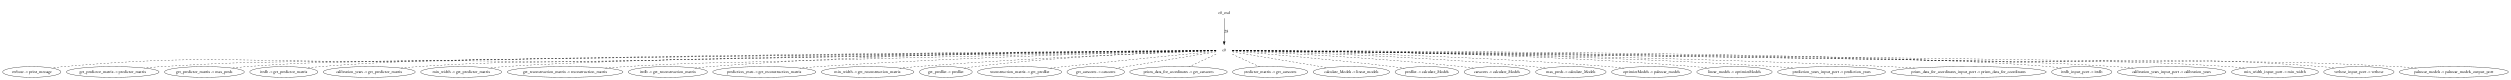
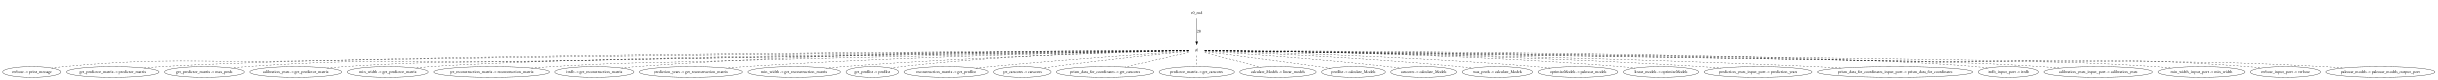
  digraph {
    fontname="EB Garamond"
    rankdir=TB
    node [fontname="EB Garamond"]
    edge [dir=none fontname="EB Garamond" style=dashed]
    e0 [shape=none]
    e0_end [shape=none]
    n3 [label="verbose -> print_message"]
    n4 [label="get_predictor_matrix -> predictor_matrix"]
    n5 [label="get_predictor_matrix -> max_preds"]
-   n6 [label="itrdb -> get_predictor_matrix"]
    n7 [label="calibration_years -> get_predictor_matrix"]
    n8 [label="min_width -> get_predictor_matrix"]
    n9 [label="get_reconstruction_matrix -> reconstruction_matrix"]
    n10 [label="itrdb -> get_reconstruction_matrix"]
    n11 [label="prediction_years -> get_reconstruction_matrix"]
    n12 [label="min_width -> get_reconstruction_matrix"]
    n13 [label="get_predlist -> predlist"]
    n14 [label="reconstruction_matrix -> get_predlist"]
    n15 [label="get_carscores -> carscores"]
    n16 [label="prism_data_for_coordinates -> get_carscores"]
    n17 [label="predictor_matrix -> get_carscores"]
    n18 [label="calculate_Models -> linear_models"]
    n19 [label="predlist -> calculate_Models"]
    n20 [label="carscores -> calculate_Models"]
    n21 [label="max_preds -> calculate_Models"]
    n22 [label="optimizeModels -> paleocar_models"]
    n23 [label="linear_models -> optimizeModels"]
    n24 [label="prediction_years_input_port -> prediction_years"]
    n25 [label="prism_data_for_coordinates_input_port -> prism_data_for_coordinates"]
    n26 [label="itrdb_input_port -> itrdb"]
    n27 [label="calibration_years_input_port -> calibration_years"]
    n28 [label="min_width_input_port -> min_width"]
    n29 [label="verbose_input_port -> verbose"]
    n30 [label="paleocar_models -> paleocar_models_output_port"]
    subgraph cluster_1 {
      color=transparent
      style=filled
      e0
      e0_end
    }
    e0 -> n3
    e0 -> n4
    e0 -> n5
-   e0 -> n6
    e0 -> n7
    e0 -> n8
    e0 -> n9
    e0 -> n10
    e0 -> n11
    e0 -> n12
    e0 -> n13
    e0 -> n14
    e0 -> n15
    e0 -> n16
    e0 -> n17
    e0 -> n18
    e0 -> n19
    e0 -> n20
    e0 -> n21
    e0 -> n22
    e0 -> n23
    e0 -> n24
    e0 -> n25
    e0 -> n26
    e0 -> n27
    e0 -> n28
    e0 -> n29
    e0 -> n30
    e0_end -> e0 [label=28 minlen=2 dir="" style=""]
  }
